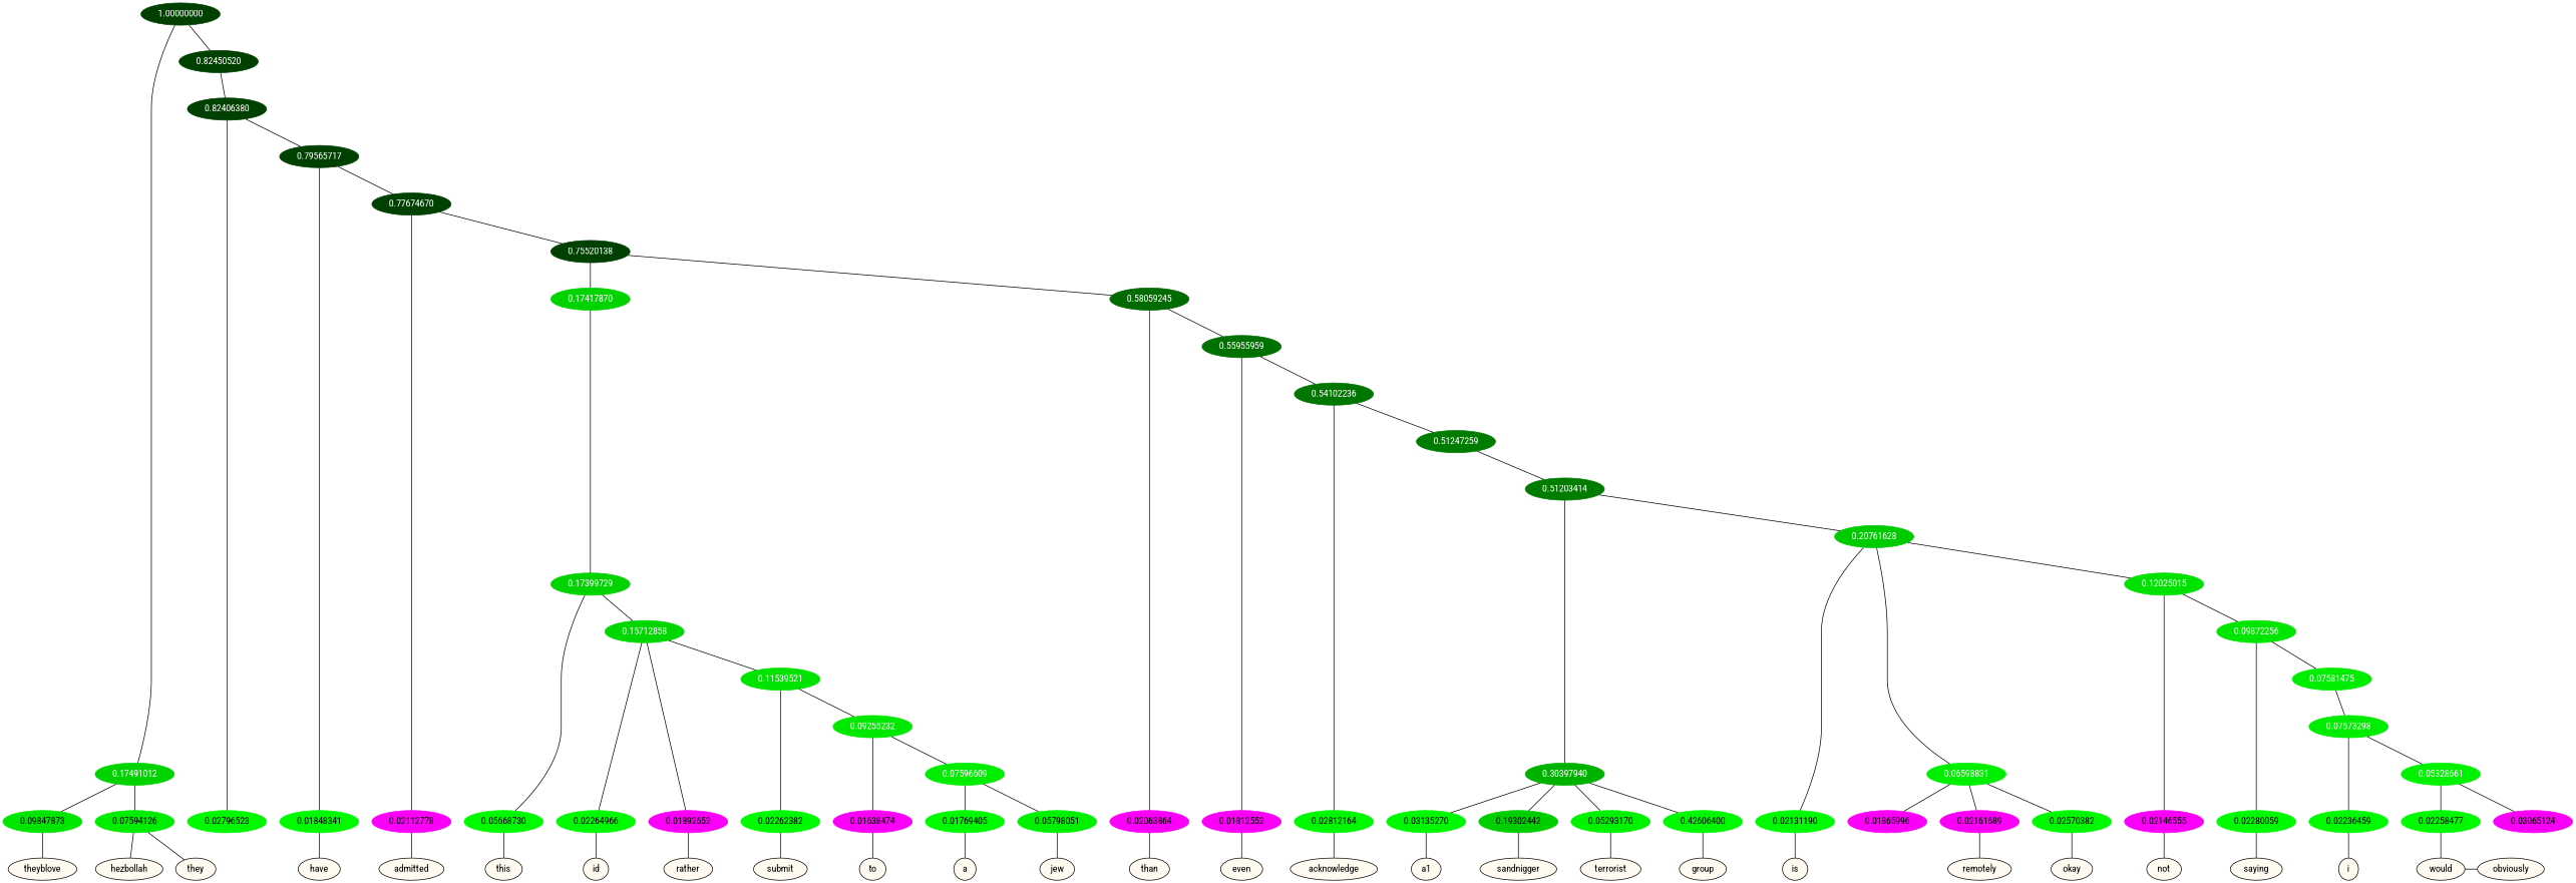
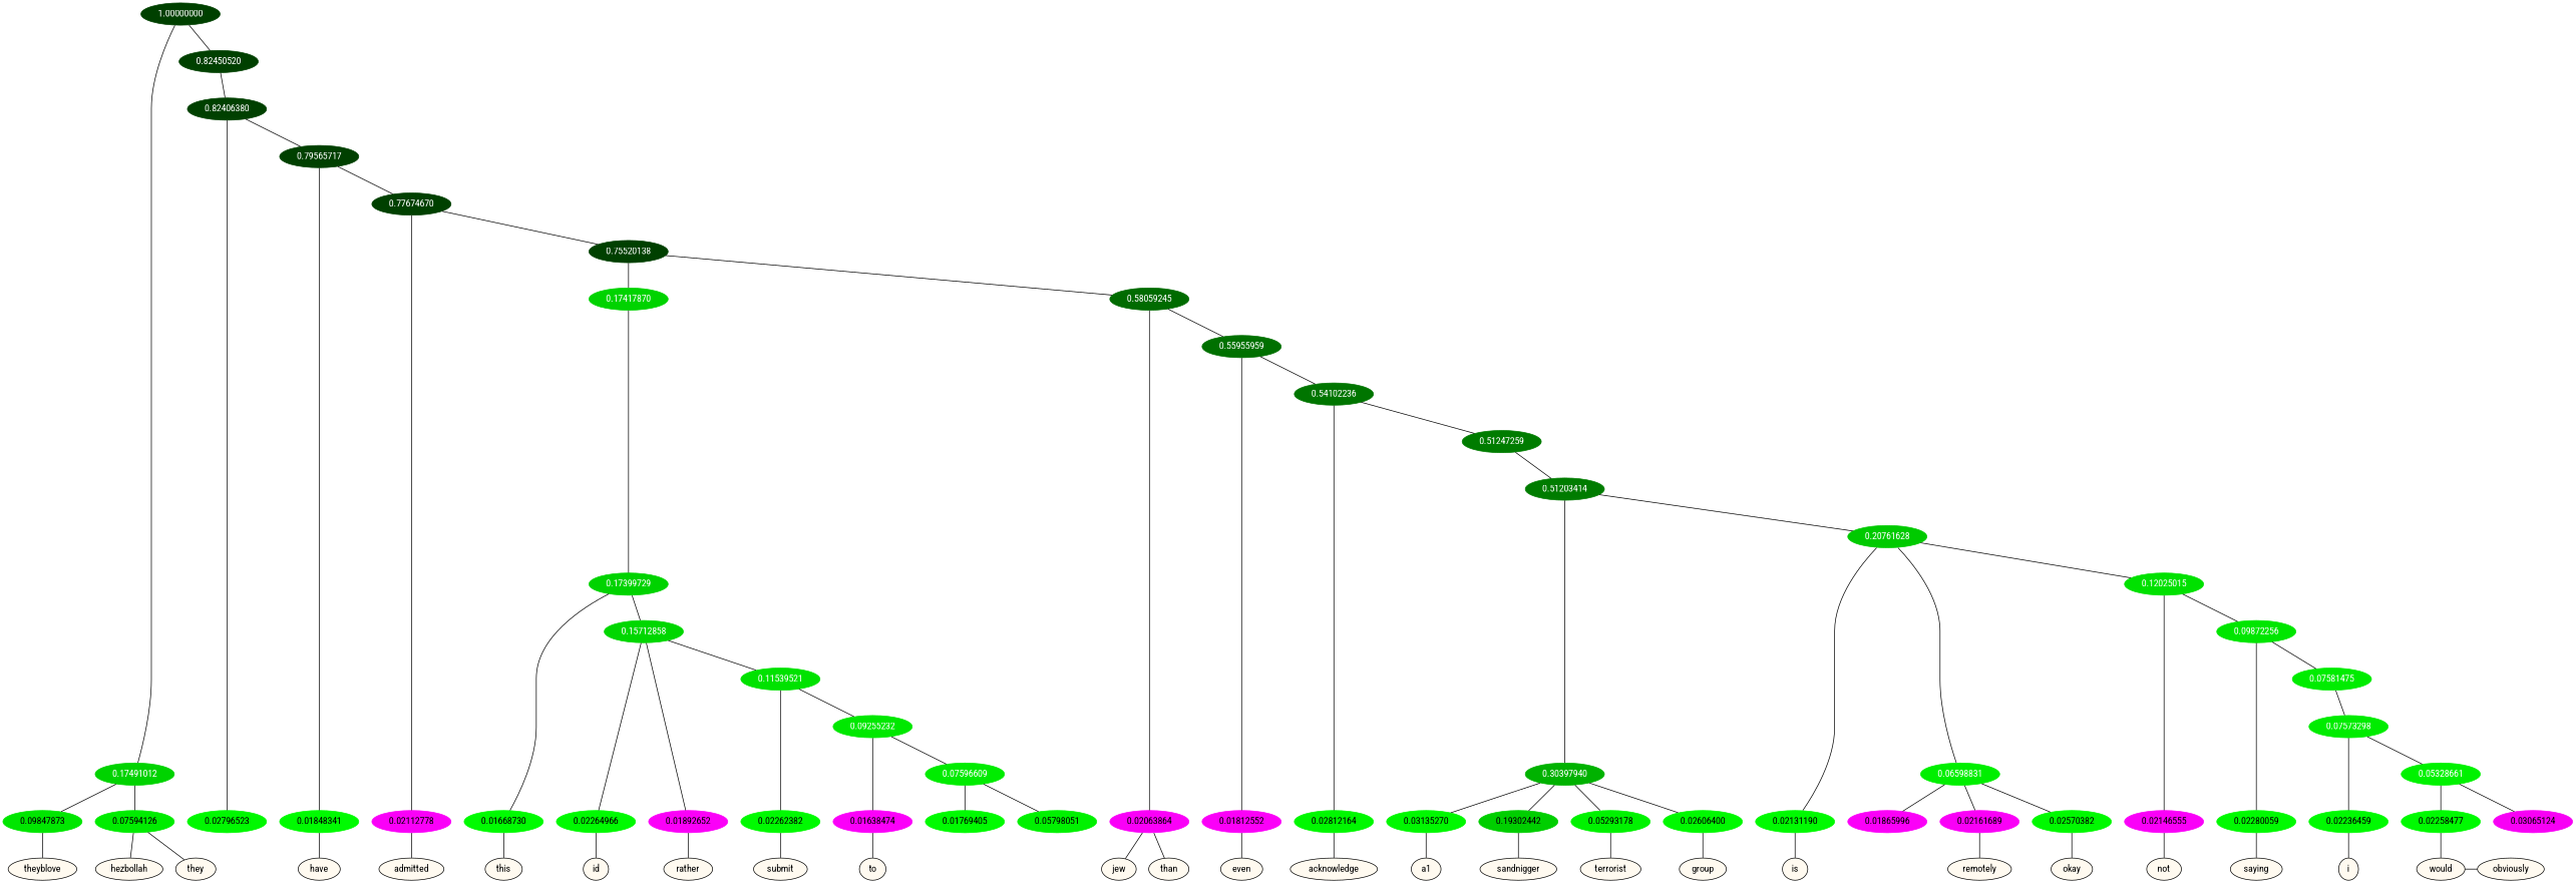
  graph {
    fontname="Roboto Condensed"
    node [color=black fontname="Roboto Condensed" format=png nodesep=0.001 ordering=out overlap_scaling=0.01 ranksep=0.001 style=filled fontcolor=black]
    edge [fontname="Roboto Condensed"]
    n1 [fillcolor=floralwhite height=0.15 label=theyblove style="filled,solid" width=0.15 fontcolor=""]
    n2 [fillcolor=floralwhite height=0.15 label=hezbollah style="filled,solid" width=0.15 fontcolor=""]
    n3 [fillcolor=floralwhite height=0.15 label=they style="filled,solid" width=0.15 fontcolor=""]
    n4 [fillcolor=floralwhite height=0.15 label=have style="filled,solid" width=0.15 fontcolor=""]
    n5 [fillcolor=floralwhite height=0.15 label=admitted style="filled,solid" width=0.15 fontcolor=""]
    n6 [fillcolor=floralwhite height=0.15 label=this style="filled,solid" width=0.15 fontcolor=""]
    n7 [fillcolor=floralwhite height=0.15 label=id style="filled,solid" width=0.15 fontcolor=""]
    n8 [fillcolor=floralwhite height=0.15 label=rather style="filled,solid" width=0.15 fontcolor=""]
    n9 [fillcolor=floralwhite height=0.15 label=submit style="filled,solid" width=0.15 fontcolor=""]
    n10 [fillcolor=floralwhite height=0.15 label=to style="filled,solid" width=0.15 fontcolor=""]
-   n11 [fillcolor=floralwhite height=0.15 label=a style="filled,solid" width=0.15 fontcolor=""]
    n12 [fillcolor=floralwhite height=0.15 label=jew style="filled,solid" width=0.15 fontcolor=""]
    n13 [fillcolor=floralwhite height=0.15 label=than style="filled,solid" width=0.15 fontcolor=""]
    n14 [fillcolor=floralwhite height=0.15 label=even style="filled,solid" width=0.15 fontcolor=""]
    n15 [fillcolor=floralwhite height=0.15 label=acknowledge style="filled,solid" width=0.15 fontcolor=""]
    n16 [fillcolor=floralwhite height=0.15 label=a1 style="filled,solid" width=0.15 fontcolor=""]
    n17 [fillcolor=floralwhite height=0.15 label=sandnigger style="filled,solid" width=0.15 fontcolor=""]
    n18 [fillcolor=floralwhite height=0.15 label=terrorist style="filled,solid" width=0.15 fontcolor=""]
    n19 [fillcolor=floralwhite height=0.15 label=group style="filled,solid" width=0.15 fontcolor=""]
    n20 [fillcolor=floralwhite height=0.15 label=is style="filled,solid" width=0.15 fontcolor=""]
    n21 [fillcolor=floralwhite height=0.15 label=remotely style="filled,solid" width=0.15 fontcolor=""]
    n22 [fillcolor=floralwhite height=0.15 label=okay style="filled,solid" width=0.15 fontcolor=""]
    n23 [fillcolor=floralwhite height=0.15 label=not style="filled,solid" width=0.15 fontcolor=""]
    n24 [fillcolor=floralwhite height=0.15 label=saying style="filled,solid" width=0.15 fontcolor=""]
    n25 [fillcolor=floralwhite height=0.15 label=i style="filled,solid" width=0.15 fontcolor=""]
    n26 [fillcolor=floralwhite height=0.15 label=would style="filled,solid" width=0.15 fontcolor=""]
    n27 [fillcolor=floralwhite height=0.15 label=obviously style="filled,solid" width=0.15 fontcolor=""]
    n28 [color="0.334 1.000 0.902" height=0.15 label=0.09847873 width=0.15]
    n29 [color="0.334 1.000 0.924" height=0.15 label=0.07594126 width=0.15]
    n30 [color="0.334 1.000 0.972" height=0.15 label=0.02796523 width=0.15]
    n31 [color="0.334 1.000 0.982" height=0.15 label=0.01848341 width=0.15]
    n32 [color="0.835 1.000 0.979" height=0.15 label=0.02112778 width=0.15]
-   n33 [color="0.334 1.000 0.983" height=0.15 label=0.05668730 width=0.15]
+   n33 [color="0.334 1.000 0.983" height=0.15 label=0.01668730 width=0.15]
    n34 [color="0.334 1.000 0.977" height=0.15 label=0.02264966 width=0.15]
    n35 [color="0.835 1.000 0.981" height=0.15 label=0.01892652 width=0.15]
    n36 [color="0.334 1.000 0.977" height=0.15 label=0.02262382 width=0.15]
    n37 [color="0.835 1.000 0.984" height=0.15 label=0.01638474 width=0.15]
    n38 [color="0.334 1.000 0.982" height=0.15 label=0.01769405 width=0.15]
    n39 [color="0.334 1.000 0.942" height=0.15 label=0.05798051 width=0.15]
    n40 [color="0.835 1.000 0.979" height=0.15 label=0.02063864 width=0.15]
    n41 [color="0.835 1.000 0.982" height=0.15 label=0.01812552 width=0.15]
    n42 [color="0.334 1.000 0.972" height=0.15 label=0.02812164 width=0.15]
    n43 [color="0.334 1.000 0.969" height=0.15 label=0.03135270 width=0.15]
    n44 [color="0.334 1.000 0.807" height=0.15 label=0.19302442 width=0.15]
-   n45 [color="0.334 1.000 0.947" height=0.15 label=0.05293170 width=0.15]
-   n46 [color="0.334 1.000 0.974" height=0.15 label=0.42606400 width=0.15]
+   n45 [color="0.334 1.000 0.947" height=0.15 label=0.05293178 width=0.15]
+   n46 [color="0.334 1.000 0.974" height=0.15 label=0.02606400 width=0.15]
    n47 [color="0.334 1.000 0.979" height=0.15 label=0.02131190 width=0.15]
    n48 [color="0.835 1.000 0.981" height=0.15 label=0.01865996 width=0.15]
    n49 [color="0.835 1.000 0.978" height=0.15 label=0.02161689 width=0.15]
    n50 [color="0.334 1.000 0.974" height=0.15 label=0.02570382 width=0.15]
    n51 [color="0.835 1.000 0.979" height=0.15 label=0.02146555 width=0.15]
    n52 [color="0.334 1.000 0.977" height=0.15 label=0.02280059 width=0.15]
    n53 [color="0.334 1.000 0.978" height=0.15 label=0.02236459 width=0.15]
    n54 [color="0.334 1.000 0.977" height=0.15 label=0.02258477 width=0.15]
    n55 [color="0.835 1.000 0.969" height=0.15 label=0.03065124 width=0.15]
    n56 [color="0.334 1.000 0.250" fontcolor=grey99 height=0.15 label=1.00000000 width=0.15]
    n57 [color="0.334 1.000 0.825" fontcolor=grey99 height=0.15 label=0.17491012 width=0.15]
    n58 [color="0.334 1.000 0.250" fontcolor=grey99 height=0.15 label=0.82450520 width=0.15]
    n59 [color="0.334 1.000 0.250" fontcolor=grey99 height=0.15 label=0.82406380 width=0.15]
    n60 [color="0.334 1.000 0.250" fontcolor=grey99 height=0.15 label=0.79565717 width=0.15]
    n61 [color="0.334 1.000 0.250" fontcolor=grey99 height=0.15 label=0.77674670 width=0.15]
    n62 [color="0.334 1.000 0.250" fontcolor=grey99 height=0.15 label=0.75520138 width=0.15]
    n63 [color="0.334 1.000 0.826" fontcolor=grey99 height=0.15 label=0.17417870 width=0.15]
    n64 [color="0.334 1.000 0.419" fontcolor=grey99 height=0.15 label=0.58059245 width=0.15]
    n65 [color="0.334 1.000 0.826" fontcolor=grey99 height=0.15 label=0.17399729 width=0.15]
    n66 [color="0.334 1.000 0.440" fontcolor=grey99 height=0.15 label=0.55955959 width=0.15]
    n67 [color="0.334 1.000 0.843" fontcolor=grey99 height=0.15 label=0.15712858 width=0.15]
    n68 [color="0.334 1.000 0.459" fontcolor=grey99 height=0.15 label=0.54102236 width=0.15]
    n69 [color="0.334 1.000 0.885" fontcolor=grey99 height=0.15 label=0.11539521 width=0.15]
    n70 [color="0.334 1.000 0.488" fontcolor=grey99 height=0.15 label=0.51247259 width=0.15]
    n71 [color="0.334 1.000 0.907" fontcolor=grey99 height=0.15 label=0.09255232 width=0.15]
    n72 [color="0.334 1.000 0.488" fontcolor=grey99 height=0.15 label=0.51203414 width=0.15]
    n73 [color="0.334 1.000 0.924" fontcolor=grey99 height=0.15 label=0.07596609 width=0.15]
    n74 [color="0.334 1.000 0.696" fontcolor=grey99 height=0.15 label=0.30397940 width=0.15]
    n75 [color="0.334 1.000 0.792" fontcolor=grey99 height=0.15 label=0.20761628 width=0.15]
    n76 [color="0.334 1.000 0.934" fontcolor=grey99 height=0.15 label=0.06598831 width=0.15]
    n77 [color="0.334 1.000 0.880" fontcolor=grey99 height=0.15 label=0.12025015 width=0.15]
    n78 [color="0.334 1.000 0.901" fontcolor=grey99 height=0.15 label=0.09872256 width=0.15]
    n79 [color="0.334 1.000 0.924" fontcolor=grey99 height=0.15 label=0.07581475 width=0.15]
    n80 [color="0.334 1.000 0.924" fontcolor=grey99 height=0.15 label=0.07573298 width=0.15]
    n81 [color="0.334 1.000 0.947" fontcolor=grey99 height=0.15 label=0.05328661 width=0.15]
    subgraph sub_1 {
      rank=same
      n1
      n2
      n3
      n4
      n5
      n6
      n7
      n8
      n9
      n10
-     n11
      n12
      n13
      n14
      n15
      n16
      n17
      n18
      n19
      n20
      n21
      n22
      n23
      n24
      n25
      n26
      n27
    }
    subgraph sub_2 {
      rank=same
      n28
      n29
      n30
      n31
      n32
      n33
      n34
      n35
      n36
      n37
      n38
      n39
      n40
      n41
      n42
      n43
      n44
      n45
      n46
      n47
      n48
      n49
      n50
      n51
      n52
      n53
      n54
      n55
    }
    n26 -- n27
    n28 -- n1
    n29 -- n2
    n29 -- n3
    n31 -- n4
    n32 -- n5
    n33 -- n6
    n34 -- n7
    n35 -- n8
    n36 -- n9
    n37 -- n10
-   n38 -- n11
-   n39 -- n12
+   n40 -- n12
    n40 -- n13
    n41 -- n14
    n42 -- n15
    n43 -- n16
    n44 -- n17
    n45 -- n18
    n46 -- n19
    n47 -- n20
    n49 -- n21
    n50 -- n22
    n51 -- n23
    n52 -- n24
    n53 -- n25
    n54 -- n26
    n56 -- n57
    n56 -- n58
    n57 -- n28
    n57 -- n29
    n58 -- n59
    n59 -- n30
    n59 -- n60
    n60 -- n31
    n60 -- n61
    n61 -- n32
    n61 -- n62
    n62 -- n63
    n62 -- n64
    n63 -- n65
    n64 -- n40
    n64 -- n66
    n65 -- n33
    n65 -- n67
    n66 -- n41
    n66 -- n68
    n67 -- n34
    n67 -- n35
    n67 -- n69
    n68 -- n42
    n68 -- n70
    n69 -- n36
    n69 -- n71
    n70 -- n72
    n71 -- n37
    n71 -- n73
    n72 -- n74
    n72 -- n75
    n73 -- n38
    n73 -- n39
    n74 -- n43
    n74 -- n44
    n74 -- n45
    n74 -- n46
    n75 -- n47
    n75 -- n76
    n75 -- n77
    n76 -- n48
    n76 -- n49
    n76 -- n50
    n77 -- n51
    n77 -- n78
    n78 -- n52
    n78 -- n79
    n79 -- n80
    n80 -- n53
    n80 -- n81
    n81 -- n54
    n81 -- n55
  }
